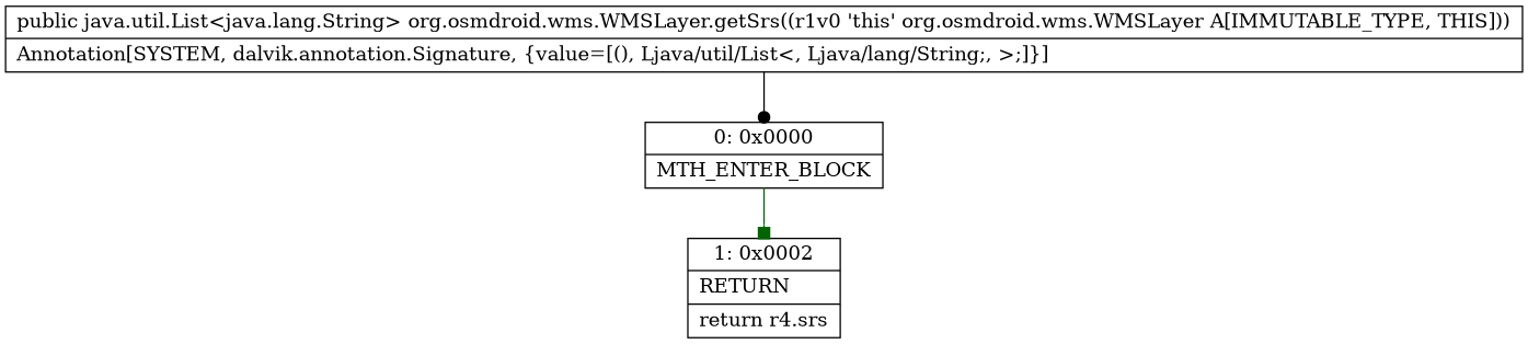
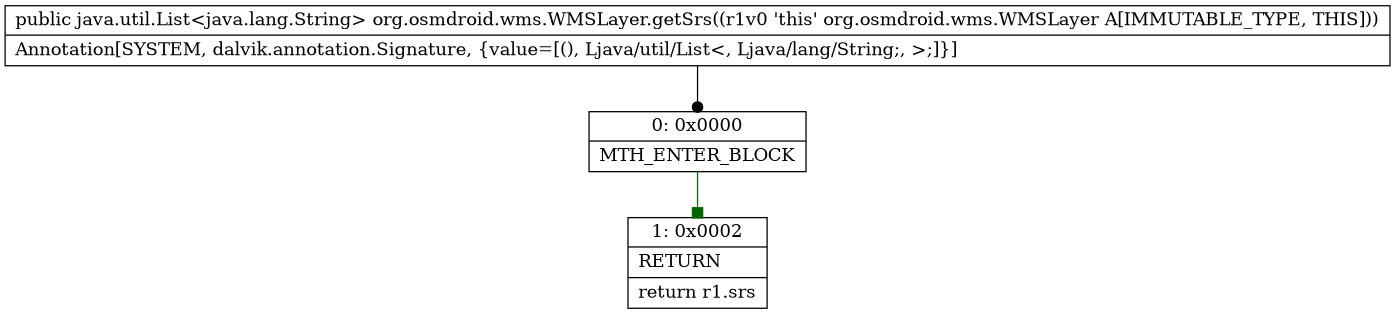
  digraph {
    node [shape=record]
    n1 [label="{0\:\ 0x0000|MTH_ENTER_BLOCK\l}"]
-   n2 [label="{1\:\ 0x0002|RETURN\l|return r4.srs\l}"]
+   n2 [label="{1\:\ 0x0002|RETURN\l|return r1.srs\l}"]
    n3 [label="{public java.util.List\<java.lang.String\> org.osmdroid.wms.WMSLayer.getSrs((r1v0 'this' org.osmdroid.wms.WMSLayer A[IMMUTABLE_TYPE, THIS]))  | Annotation[SYSTEM, dalvik.annotation.Signature, \{value=[(), Ljava\/util\/List\<, Ljava\/lang\/String;, \>;]\}]\l}"]
    n1 -> n2 [color=darkgreen arrowhead=box]
    n3 -> n1 [color=black arrowhead=dot]
  }
